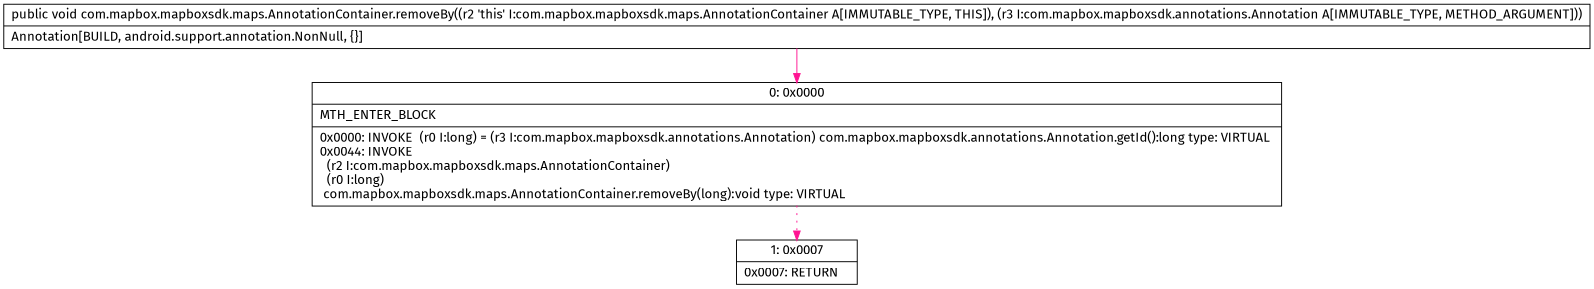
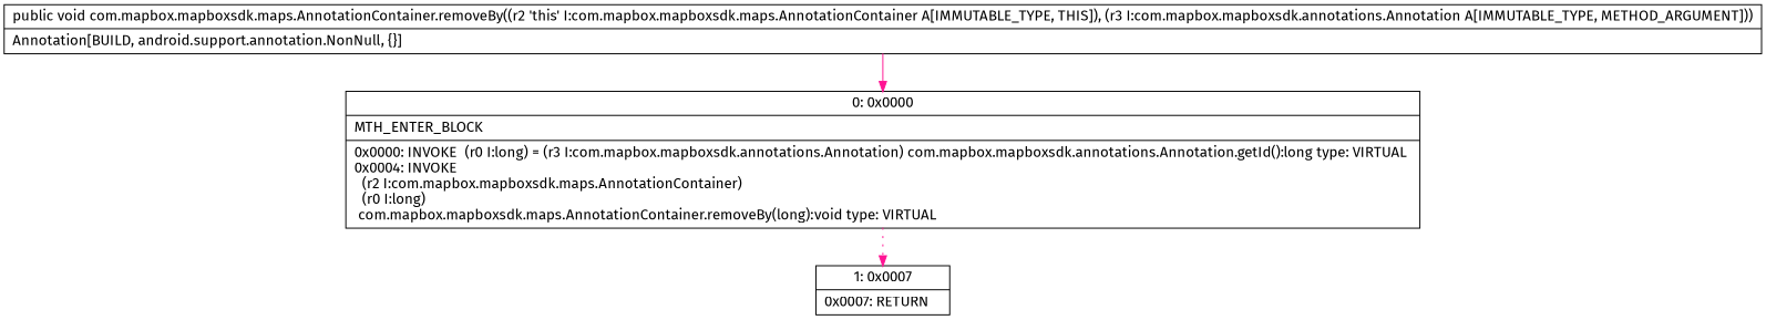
  digraph {
    fontname="Fira Sans"
    node [shape=record fontname="Fira Sans"]
    edge [color=deeppink fontname="Fira Sans"]
-   n1 [label="{0\:\ 0x0000|MTH_ENTER_BLOCK\l|0x0000: INVOKE  (r0 I:long) = (r3 I:com.mapbox.mapboxsdk.annotations.Annotation) com.mapbox.mapboxsdk.annotations.Annotation.getId():long type: VIRTUAL \l0x0044: INVOKE  \l  (r2 I:com.mapbox.mapboxsdk.maps.AnnotationContainer)\l  (r0 I:long)\l com.mapbox.mapboxsdk.maps.AnnotationContainer.removeBy(long):void type: VIRTUAL \l}"]
+   n1 [label="{0\:\ 0x0000|MTH_ENTER_BLOCK\l|0x0000: INVOKE  (r0 I:long) = (r3 I:com.mapbox.mapboxsdk.annotations.Annotation) com.mapbox.mapboxsdk.annotations.Annotation.getId():long type: VIRTUAL \l0x0004: INVOKE  \l  (r2 I:com.mapbox.mapboxsdk.maps.AnnotationContainer)\l  (r0 I:long)\l com.mapbox.mapboxsdk.maps.AnnotationContainer.removeBy(long):void type: VIRTUAL \l}"]
    n2 [label="{1\:\ 0x0007|0x0007: RETURN   \l}"]
    n3 [label="{public void com.mapbox.mapboxsdk.maps.AnnotationContainer.removeBy((r2 'this' I:com.mapbox.mapboxsdk.maps.AnnotationContainer A[IMMUTABLE_TYPE, THIS]), (r3 I:com.mapbox.mapboxsdk.annotations.Annotation A[IMMUTABLE_TYPE, METHOD_ARGUMENT]))  | Annotation[BUILD, android.support.annotation.NonNull, \{\}]\l}"]
    n1 -> n2 [style=dotted]
    n3 -> n1 [style=solid]
  }
